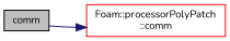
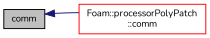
  digraph {
    rankdir=LR
    fontname=Nunito
    node [fontname=Nunito fontsize=10 shape=record]
    n1 [color=black fillcolor=grey75 fontcolor=black height=0.2 label=comm style=filled width=0.4]
    n2 [color=red height=0.2 label="Foam::processorPolyPatch\l::comm" width=0.4]
-   n1 -> n2 [color=midnightblue fontname=Nunito fontsize=10 labelfontname=FreeSans labelfontsize=10 style=solid]
+   n2 -> n1 [color=midnightblue fontname=Nunito fontsize=10 labelfontname=FreeSans labelfontsize=10 style=solid]
  }
